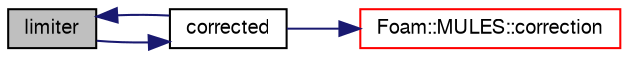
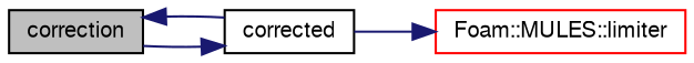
  digraph {
    rankdir=LR
    node [color=black fontname=FreeSans fontsize=10 shape=record]
    edge [color=midnightblue fontname=FreeSans fontsize=10 labelfontname=FreeSans labelfontsize=10 style=solid]
-   n1 [fillcolor=grey75 fontcolor=black height=0.2 label=limiter style=filled width=0.4]
+   n1 [fillcolor=grey75 fontcolor=black height=0.2 label=correction style=filled width=0.4]
    n2 [height=0.2 label=corrected width=0.4]
-   n3 [color=red height=0.2 label="Foam::MULES::correction" width=0.4]
+   n3 [color=red height=0.2 label="Foam::MULES::limiter" width=0.4]
    n1 -> n2
    n2 -> n1
    n2 -> n3
  }
